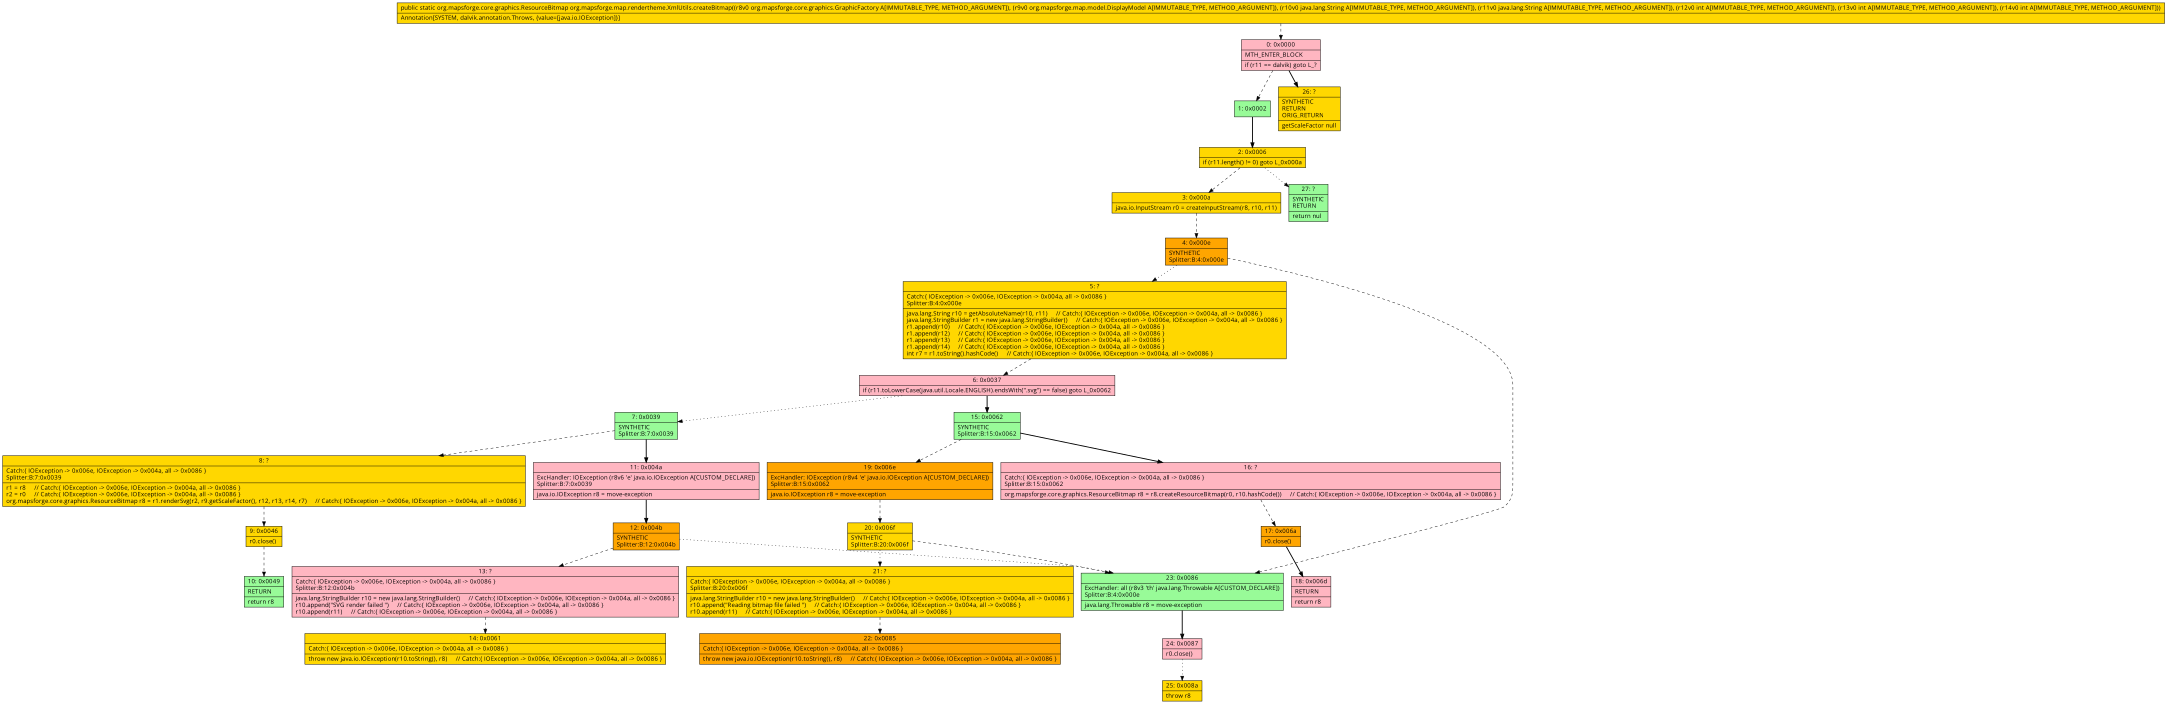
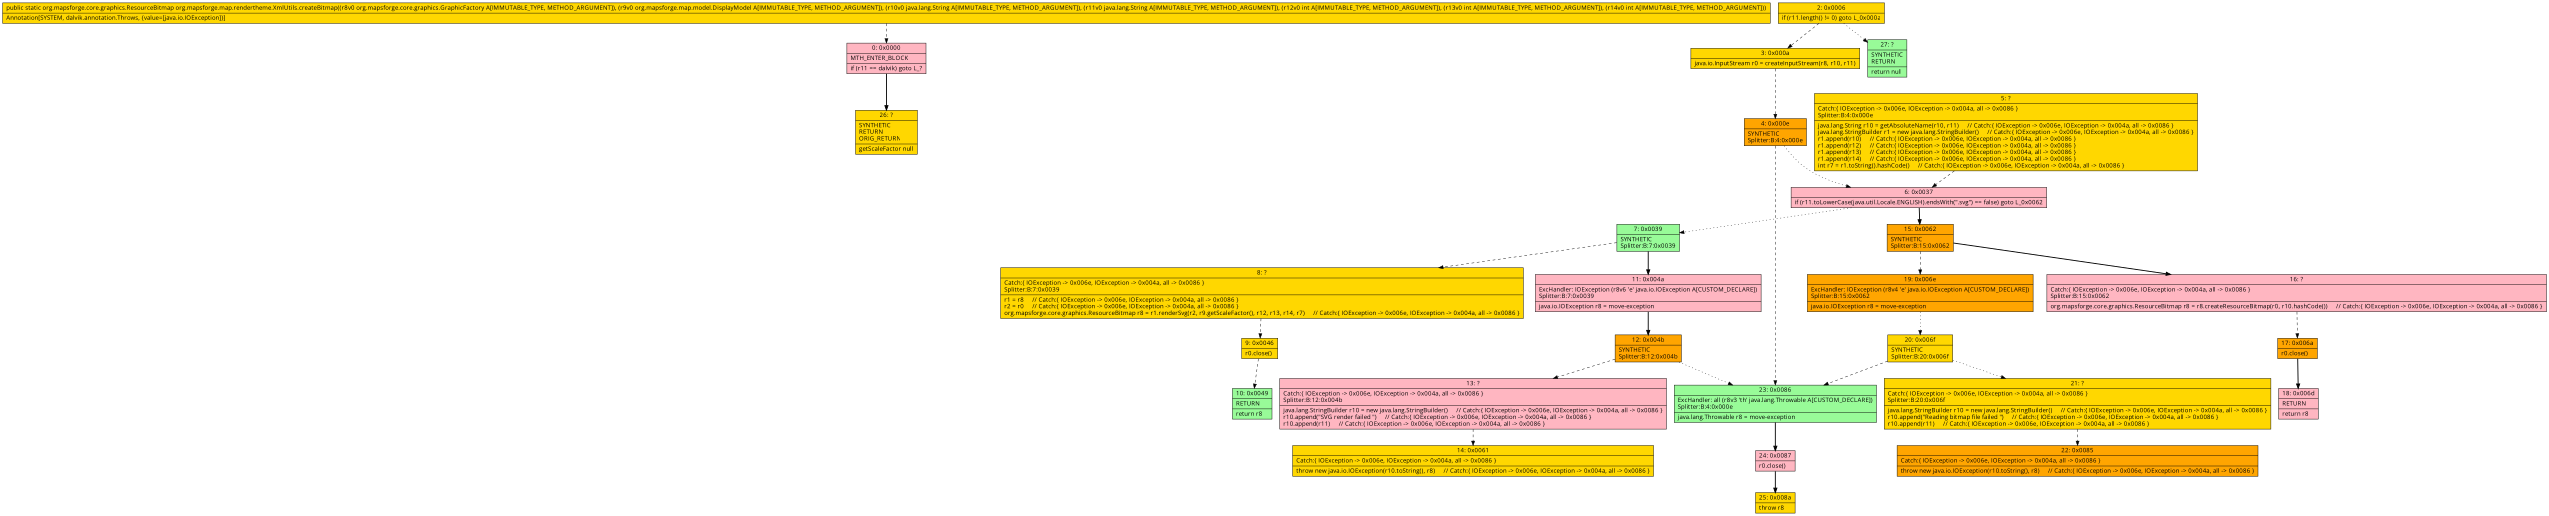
  digraph {
    fontname="Open Sans"
    node [fillcolor=gold fontname="Open Sans" shape=record style=filled]
    edge [fontname="Open Sans" style=dashed]
    n1 [fillcolor=lightpink label="{0\:\ 0x0000|MTH_ENTER_BLOCK\l|if (r11 == dalvik) goto L_?\l}"]
-   n2 [fillcolor=palegreen label="{1\:\ 0x0002}"]
    n3 [label="{26\:\ ?|SYNTHETIC\lRETURN\lORIG_RETURN\l|getScaleFactor null\l}"]
    n4 [label="{2\:\ 0x0006|if (r11.length() != 0) goto L_0x000a\l}"]
    n5 [label="{3\:\ 0x000a|java.io.InputStream r0 = createInputStream(r8, r10, r11)\l}"]
    n6 [fillcolor=palegreen label="{27\:\ ?|SYNTHETIC\lRETURN\l|return null\l}"]
    n7 [fillcolor=orange label="{4\:\ 0x000e|SYNTHETIC\lSplitter:B:4:0x000e\l}"]
    n8 [label="{5\:\ ?|Catch:\{ IOException \-\> 0x006e, IOException \-\> 0x004a, all \-\> 0x0086 \}\lSplitter:B:4:0x000e\l|java.lang.String r10 = getAbsoluteName(r10, r11)     \/\/ Catch:\{ IOException \-\> 0x006e, IOException \-\> 0x004a, all \-\> 0x0086 \}\ljava.lang.StringBuilder r1 = new java.lang.StringBuilder()     \/\/ Catch:\{ IOException \-\> 0x006e, IOException \-\> 0x004a, all \-\> 0x0086 \}\lr1.append(r10)     \/\/ Catch:\{ IOException \-\> 0x006e, IOException \-\> 0x004a, all \-\> 0x0086 \}\lr1.append(r12)     \/\/ Catch:\{ IOException \-\> 0x006e, IOException \-\> 0x004a, all \-\> 0x0086 \}\lr1.append(r13)     \/\/ Catch:\{ IOException \-\> 0x006e, IOException \-\> 0x004a, all \-\> 0x0086 \}\lr1.append(r14)     \/\/ Catch:\{ IOException \-\> 0x006e, IOException \-\> 0x004a, all \-\> 0x0086 \}\lint r7 = r1.toString().hashCode()     \/\/ Catch:\{ IOException \-\> 0x006e, IOException \-\> 0x004a, all \-\> 0x0086 \}\l}"]
    n9 [fillcolor=palegreen label="{23\:\ 0x0086|ExcHandler: all (r8v3 'th' java.lang.Throwable A[CUSTOM_DECLARE])\lSplitter:B:4:0x000e\l|java.lang.Throwable r8 = move\-exception\l}"]
    n10 [fillcolor=lightpink label="{6\:\ 0x0037|if (r11.toLowerCase(java.util.Locale.ENGLISH).endsWith(\".svg\") == false) goto L_0x0062\l}"]
    n11 [fillcolor=lightpink label="{24\:\ 0x0087|r0.close()\l}"]
    n12 [fillcolor=palegreen label="{7\:\ 0x0039|SYNTHETIC\lSplitter:B:7:0x0039\l}"]
-   n13 [fillcolor=palegreen label="{15\:\ 0x0062|SYNTHETIC\lSplitter:B:15:0x0062\l}"]
+   n13 [fillcolor=orange label="{15\:\ 0x0062|SYNTHETIC\lSplitter:B:15:0x0062\l}"]
    n14 [label="{8\:\ ?|Catch:\{ IOException \-\> 0x006e, IOException \-\> 0x004a, all \-\> 0x0086 \}\lSplitter:B:7:0x0039\l|r1 = r8     \/\/ Catch:\{ IOException \-\> 0x006e, IOException \-\> 0x004a, all \-\> 0x0086 \}\lr2 = r0     \/\/ Catch:\{ IOException \-\> 0x006e, IOException \-\> 0x004a, all \-\> 0x0086 \}\lorg.mapsforge.core.graphics.ResourceBitmap r8 = r1.renderSvg(r2, r9.getScaleFactor(), r12, r13, r14, r7)     \/\/ Catch:\{ IOException \-\> 0x006e, IOException \-\> 0x004a, all \-\> 0x0086 \}\l}"]
    n15 [fillcolor=lightpink label="{11\:\ 0x004a|ExcHandler: IOException (r8v6 'e' java.io.IOException A[CUSTOM_DECLARE])\lSplitter:B:7:0x0039\l|java.io.IOException r8 = move\-exception\l}"]
    n16 [fillcolor=lightpink label="{16\:\ ?|Catch:\{ IOException \-\> 0x006e, IOException \-\> 0x004a, all \-\> 0x0086 \}\lSplitter:B:15:0x0062\l|org.mapsforge.core.graphics.ResourceBitmap r8 = r8.createResourceBitmap(r0, r10.hashCode())     \/\/ Catch:\{ IOException \-\> 0x006e, IOException \-\> 0x004a, all \-\> 0x0086 \}\l}"]
    n17 [fillcolor=orange label="{19\:\ 0x006e|ExcHandler: IOException (r8v4 'e' java.io.IOException A[CUSTOM_DECLARE])\lSplitter:B:15:0x0062\l|java.io.IOException r8 = move\-exception\l}"]
    n18 [label="{9\:\ 0x0046|r0.close()\l}"]
    n19 [fillcolor=orange label="{12\:\ 0x004b|SYNTHETIC\lSplitter:B:12:0x004b\l}"]
    n20 [fillcolor=palegreen label="{10\:\ 0x0049|RETURN\l|return r8\l}"]
    n21 [fillcolor=lightpink label="{13\:\ ?|Catch:\{ IOException \-\> 0x006e, IOException \-\> 0x004a, all \-\> 0x0086 \}\lSplitter:B:12:0x004b\l|java.lang.StringBuilder r10 = new java.lang.StringBuilder()     \/\/ Catch:\{ IOException \-\> 0x006e, IOException \-\> 0x004a, all \-\> 0x0086 \}\lr10.append(\"SVG render failed \")     \/\/ Catch:\{ IOException \-\> 0x006e, IOException \-\> 0x004a, all \-\> 0x0086 \}\lr10.append(r11)     \/\/ Catch:\{ IOException \-\> 0x006e, IOException \-\> 0x004a, all \-\> 0x0086 \}\l}"]
    n22 [label="{14\:\ 0x0061|Catch:\{ IOException \-\> 0x006e, IOException \-\> 0x004a, all \-\> 0x0086 \}\l|throw new java.io.IOException(r10.toString(), r8)     \/\/ Catch:\{ IOException \-\> 0x006e, IOException \-\> 0x004a, all \-\> 0x0086 \}\l}"]
    n23 [fillcolor=orange label="{17\:\ 0x006a|r0.close()\l}"]
    n24 [label="{20\:\ 0x006f|SYNTHETIC\lSplitter:B:20:0x006f\l}"]
    n25 [fillcolor=lightpink label="{18\:\ 0x006d|RETURN\l|return r8\l}"]
    n26 [label="{21\:\ ?|Catch:\{ IOException \-\> 0x006e, IOException \-\> 0x004a, all \-\> 0x0086 \}\lSplitter:B:20:0x006f\l|java.lang.StringBuilder r10 = new java.lang.StringBuilder()     \/\/ Catch:\{ IOException \-\> 0x006e, IOException \-\> 0x004a, all \-\> 0x0086 \}\lr10.append(\"Reading bitmap file failed \")     \/\/ Catch:\{ IOException \-\> 0x006e, IOException \-\> 0x004a, all \-\> 0x0086 \}\lr10.append(r11)     \/\/ Catch:\{ IOException \-\> 0x006e, IOException \-\> 0x004a, all \-\> 0x0086 \}\l}"]
    n27 [fillcolor=orange label="{22\:\ 0x0085|Catch:\{ IOException \-\> 0x006e, IOException \-\> 0x004a, all \-\> 0x0086 \}\l|throw new java.io.IOException(r10.toString(), r8)     \/\/ Catch:\{ IOException \-\> 0x006e, IOException \-\> 0x004a, all \-\> 0x0086 \}\l}"]
    n28 [label="{25\:\ 0x008a|throw r8\l}"]
    n29 [label="{public static org.mapsforge.core.graphics.ResourceBitmap org.mapsforge.map.rendertheme.XmlUtils.createBitmap((r8v0 org.mapsforge.core.graphics.GraphicFactory A[IMMUTABLE_TYPE, METHOD_ARGUMENT]), (r9v0 org.mapsforge.map.model.DisplayModel A[IMMUTABLE_TYPE, METHOD_ARGUMENT]), (r10v0 java.lang.String A[IMMUTABLE_TYPE, METHOD_ARGUMENT]), (r11v0 java.lang.String A[IMMUTABLE_TYPE, METHOD_ARGUMENT]), (r12v0 int A[IMMUTABLE_TYPE, METHOD_ARGUMENT]), (r13v0 int A[IMMUTABLE_TYPE, METHOD_ARGUMENT]), (r14v0 int A[IMMUTABLE_TYPE, METHOD_ARGUMENT]))  | Annotation[SYSTEM, dalvik.annotation.Throws, \{value=[java.io.IOException]\}]\l}"]
-   n1 -> n2
    n1 -> n3 [style=bold]
-   n2 -> n4 [style=bold]
    n4 -> n5
    n4 -> n6 [style=dotted]
    n5 -> n7
-   n7 -> n8 [style=dotted]
+   n7 -> n10 [style=dotted]
    n7 -> n9
    n8 -> n10
    n9 -> n11 [style=bold]
    n10 -> n12 [style=dotted]
    n10 -> n13 [style=bold]
-   n11 -> n28 [style=dotted]
+   n11 -> n28 [style=bold]
    n12 -> n14
    n12 -> n15 [style=bold]
    n13 -> n16 [style=bold]
    n13 -> n17
    n14 -> n18
    n15 -> n19 [style=bold]
    n16 -> n23
-   n17 -> n24
+   n17 -> n24 [style=dotted]
    n18 -> n20
    n19 -> n9 [style=dotted]
    n19 -> n21
    n21 -> n22
    n23 -> n25 [style=bold]
    n24 -> n9
    n24 -> n26 [style=dotted]
    n26 -> n27
    n29 -> n1
  }
